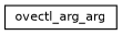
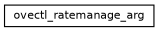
  digraph {
    rankdir=LR
-   n1 [color=black fillcolor=white fontname=Helvetica fontsize=10 height=0.2 label=ovectl_arg_arg shape=record style=filled width=0.4]
+   n1 [color=black fillcolor=white fontname=Helvetica fontsize=10 height=0.2 label=ovectl_ratemanage_arg shape=record style=filled width=0.4]
  }
